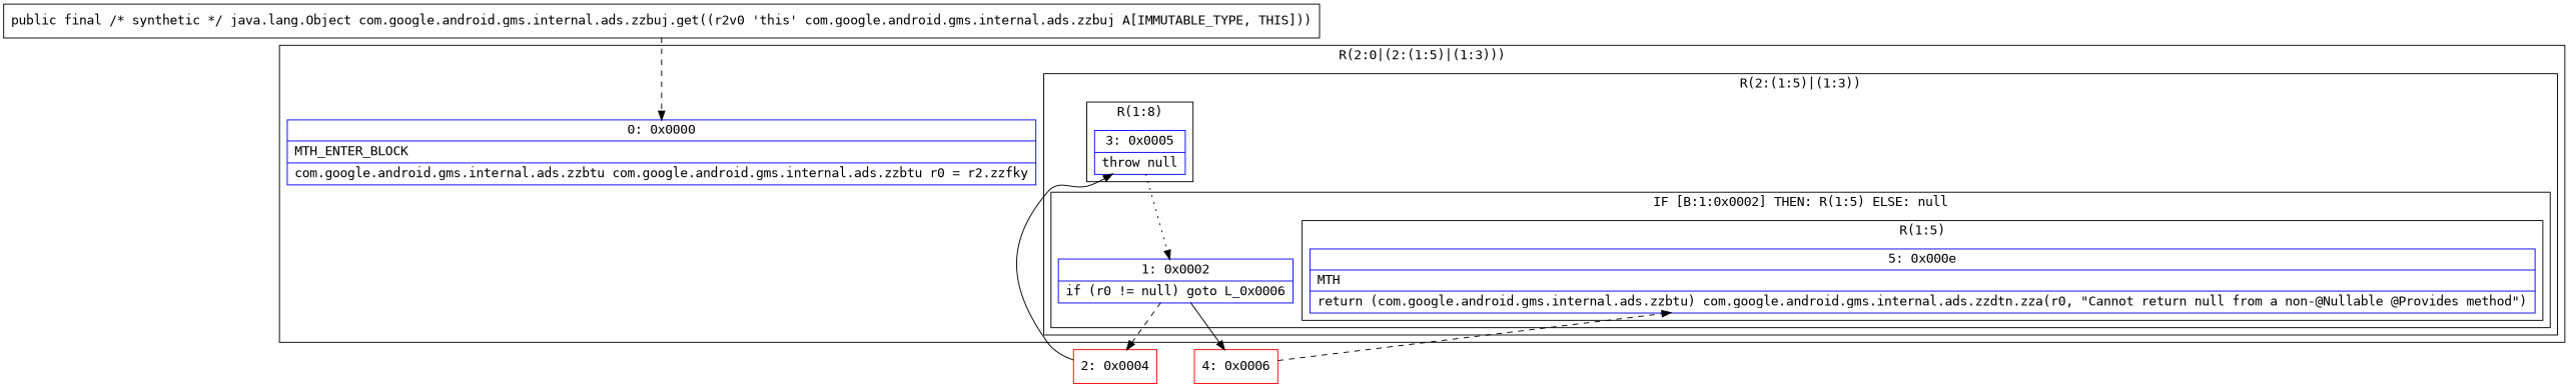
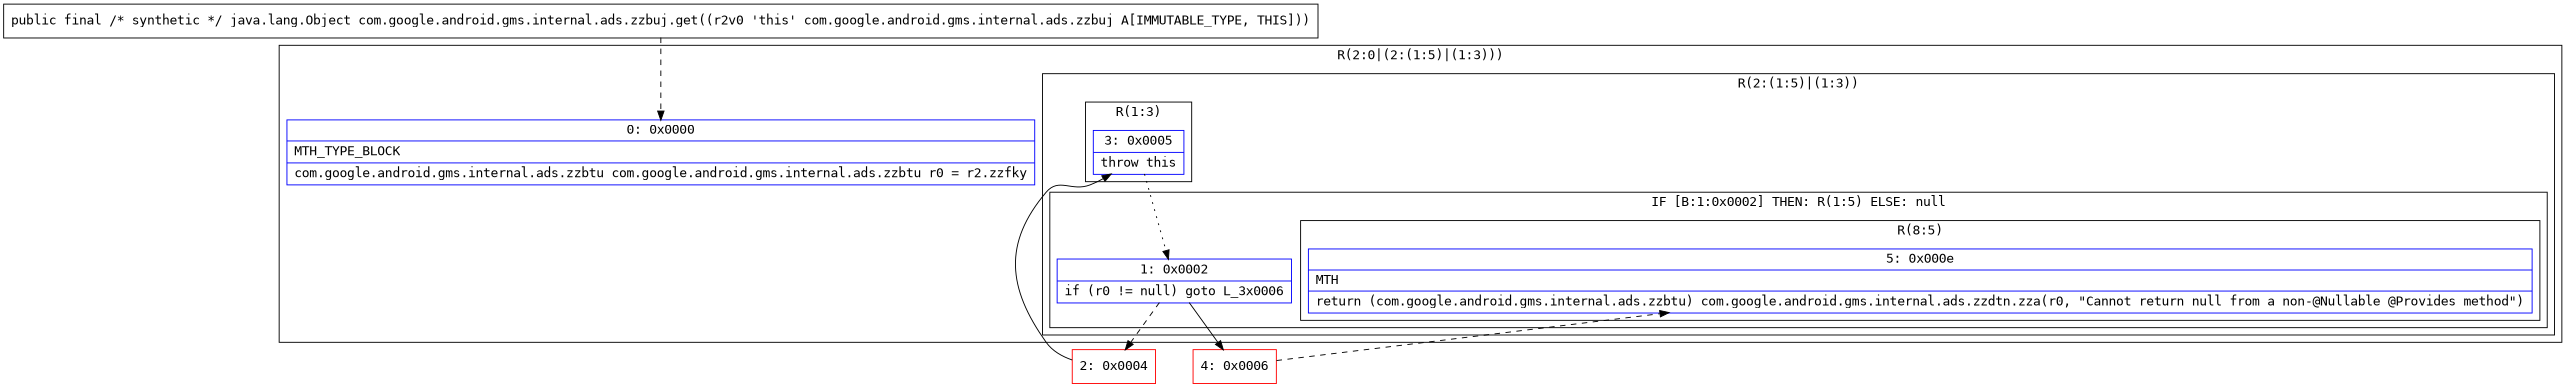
  digraph {
    fontname="DejaVu Sans Mono"
    node [color=blue fontname="DejaVu Sans Mono" shape=record]
    edge [fontname="DejaVu Sans Mono" style=dashed]
    n1 [label="{5\:\ 0x000e|MTH\l|return (com.google.android.gms.internal.ads.zzbtu) com.google.android.gms.internal.ads.zzdtn.zza(r0, \"Cannot return null from a non\-@Nullable @Provides method\")\l}"]
-   n2 [label="{1\:\ 0x0002|if (r0 != null) goto L_0x0006\l}"]
-   n3 [label="{3\:\ 0x0005|throw null\l}"]
-   n4 [label="{0\:\ 0x0000|MTH_ENTER_BLOCK\l|com.google.android.gms.internal.ads.zzbtu com.google.android.gms.internal.ads.zzbtu r0 = r2.zzfky\l}"]
+   n2 [label="{1\:\ 0x0002|if (r0 != null) goto L_3x0006\l}"]
+   n3 [label="{3\:\ 0x0005|throw this\l}"]
+   n4 [label="{0\:\ 0x0000|MTH_TYPE_BLOCK\l|com.google.android.gms.internal.ads.zzbtu com.google.android.gms.internal.ads.zzbtu r0 = r2.zzfky\l}"]
    n5 [color=red label="{2\:\ 0x0004}"]
    n6 [color=red label="{4\:\ 0x0006}"]
    n7 [label="{public final \/* synthetic *\/ java.lang.Object com.google.android.gms.internal.ads.zzbuj.get((r2v0 'this' com.google.android.gms.internal.ads.zzbuj A[IMMUTABLE_TYPE, THIS])) }" color=""]
    subgraph cluster_1 {
      label="R(2:0|(2:(1:5)|(1:3)))"
      n4
      subgraph cluster_2 {
        label="R(2:(1:5)|(1:3))"
        subgraph cluster_3 {
          label="IF [B:1:0x0002] THEN: R(1:5) ELSE: null"
          n2
          subgraph cluster_4 {
-           label="R(1:5)"
+           label="R(8:5)"
            n1
          }
        }
        subgraph cluster_5 {
-         label="R(1:8)"
+         label="R(1:3)"
          n3
        }
      }
    }
    n2 -> n5
    n2 -> n6 [style=solid]
    n3 -> n2 [style=dotted]
    n5 -> n3 [style=solid]
    n6 -> n1
    n7 -> n4
  }
